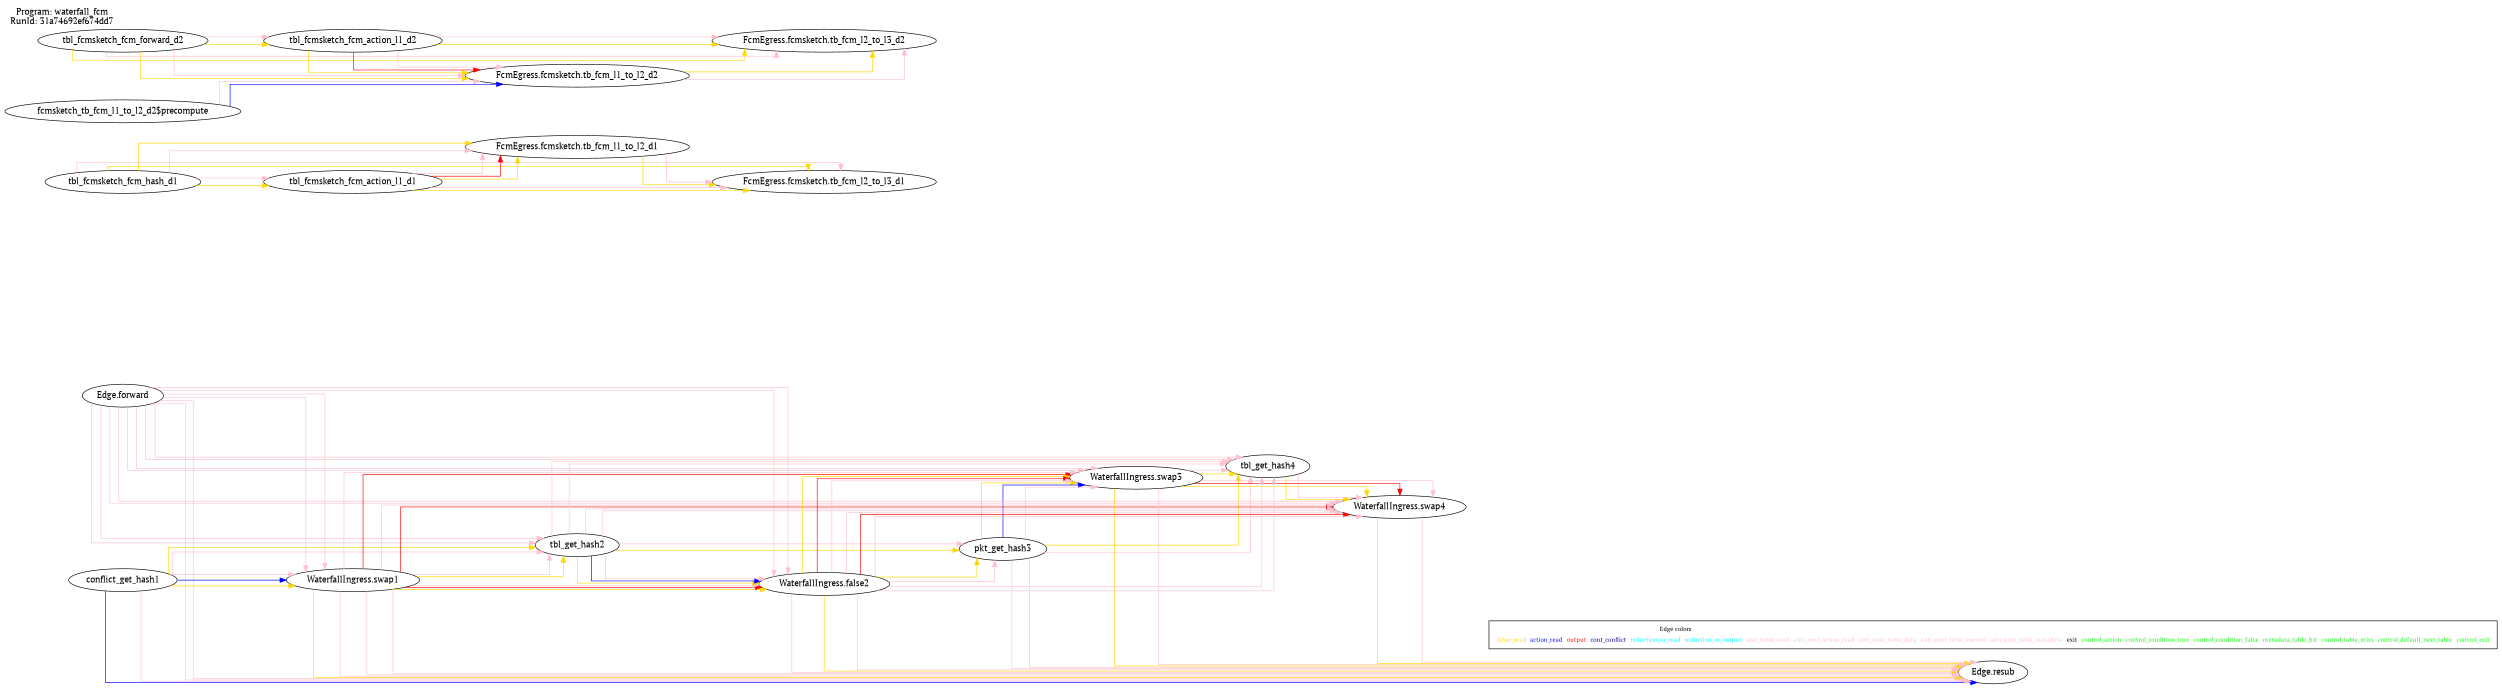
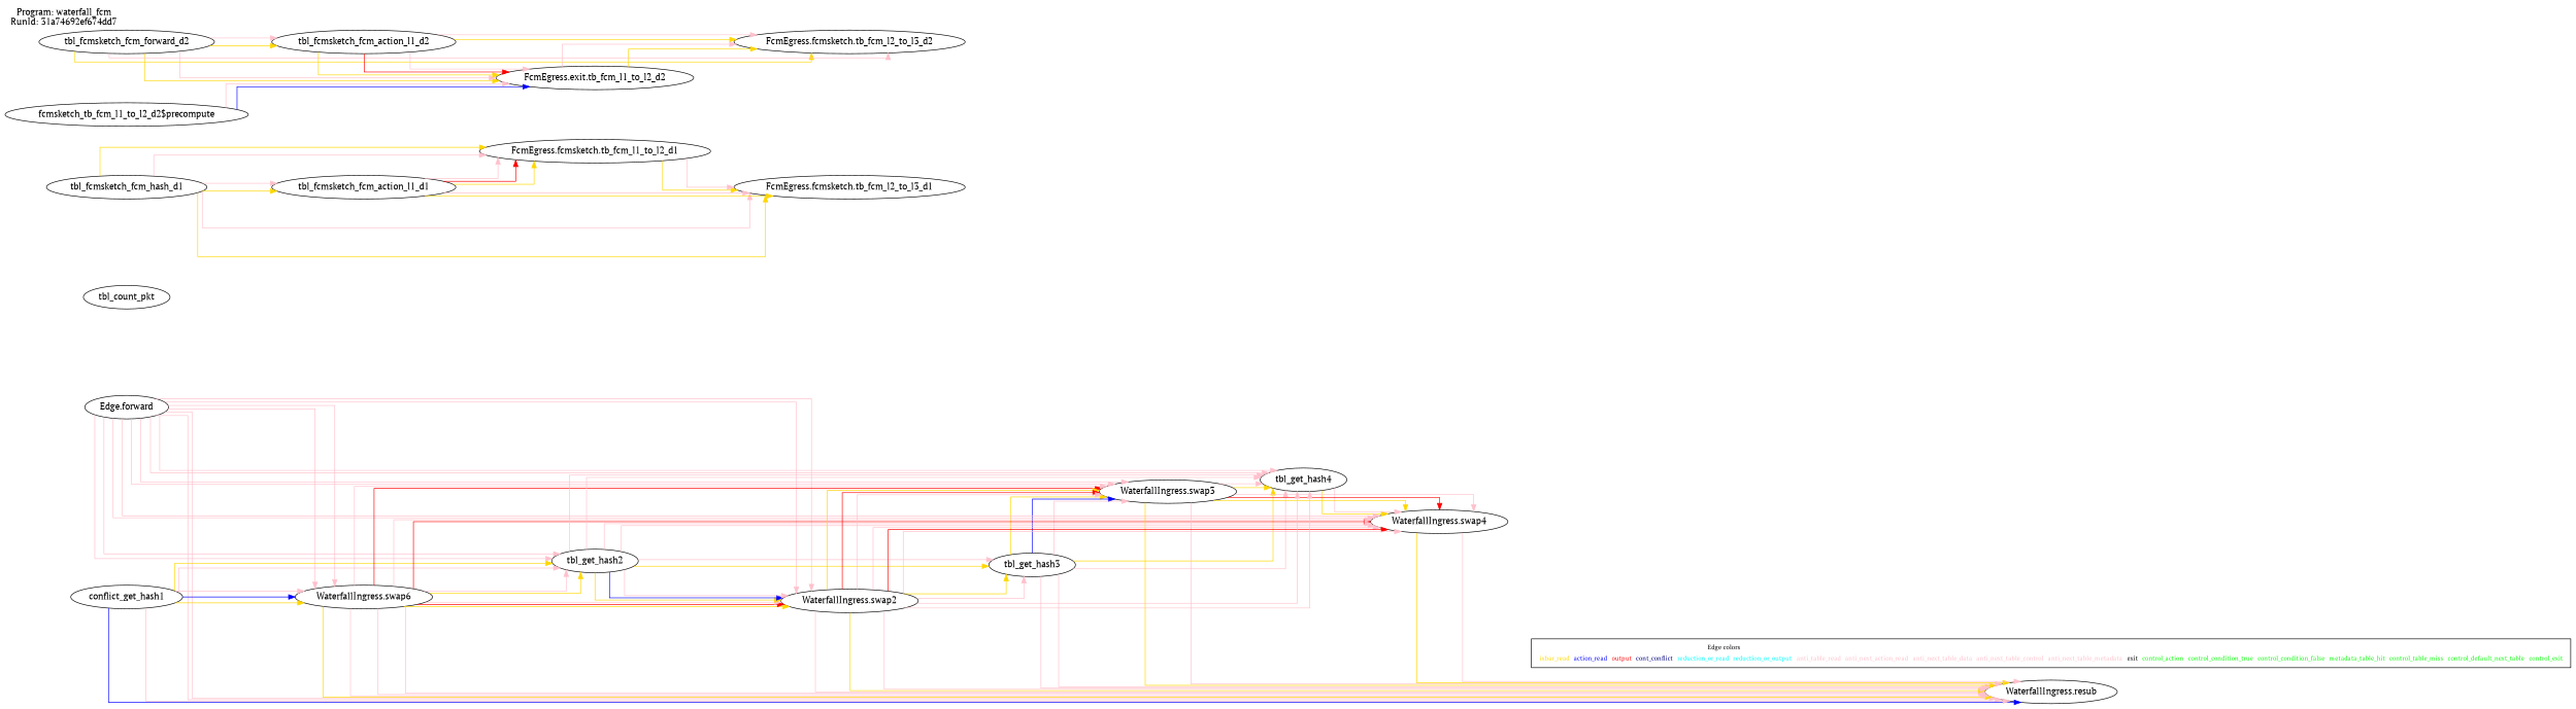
  digraph {
    fontname="PT Serif"
    label="Program: waterfall_fcm\nRunId: 31a74692ef674dd7\n"
    labeljust=l
    labelloc=t
    rankdir=LR
    splines=ortho
    node [fontname="PT Serif"]
    edge [color=pink fontname="PT Serif"]
-   "WaterfallIngress.resub" [label="Edge.resub"]
+   "WaterfallIngress.resub"
    "WaterfallIngress.swap4"
    tbl_get_hash4
-   tbl_get_hash3 [label=pkt_get_hash3]
+   tbl_get_hash3
    n5 [label="Edge.forward"]
    n6 [label=conflict_get_hash1]
+   tbl_count_pkt
    tbl_fcmsketch_fcm_hash_d1
    n9 [label=tbl_fcmsketch_fcm_forward_d2]
    "fcmsketch_tb_fcm_l1_to_l2_d2$precompute"
-   "WaterfallIngress.swap1"
+   "WaterfallIngress.swap1" [label="WaterfallIngress.swap6"]
    tbl_fcmsketch_fcm_action_l1_d1
    tbl_fcmsketch_fcm_action_l1_d2
    "WaterfallIngress.swap3"
    tbl_get_hash2
    "FcmEgress.fcmsketch.tb_fcm_l1_to_l2_d1"
-   "FcmEgress.fcmsketch.tb_fcm_l1_to_l2_d2"
+   "FcmEgress.fcmsketch.tb_fcm_l1_to_l2_d2" [label="FcmEgress.exit.tb_fcm_l1_to_l2_d2"]
    n18 [fontsize=10 label=<<table border="0" cellborder="0"><tr><td colspan="8">Edge colors</td></tr><tr><td><font color="gold">ixbar_read</font></td><td><font color="blue">action_read</font></td><td><font color="red">output</font></td><td><font color="navy">cont_conflict</font></td><td><font color="cyan">reduction_or_read</font></td><td><font color="cyan">reduction_or_output</font></td><td><font color="pink">anti_table_read</font></td><td><font color="pink">anti_next_action_read</font></td><td><font color="pink">anti_next_table_data</font></td><td><font color="pink">anti_next_table_control</font></td><td><font color="pink">anti_next_table_metadata</font></td><td><font color="black">exit</font></td><td><font color="green">control_action</font></td><td><font color="green">control_condition_true</font></td><td><font color="green">control_condition_false</font></td><td><font color="green">metadata_table_hit</font></td><td><font color="green">control_table_miss</font></td><td><font color="green">control_default_next_table</font></td><td><font color="green">control_exit</font></td></tr></table>> shape=record]
-   "WaterfallIngress.swap2" [label="WaterfallIngress.false2"]
+   "WaterfallIngress.swap2"
    "FcmEgress.fcmsketch.tb_fcm_l2_to_l3_d1"
    "FcmEgress.fcmsketch.tb_fcm_l2_to_l3_d2"
    subgraph sub_1 {
      rank=same
      "WaterfallIngress.resub"
    }
    subgraph sub_2 {
      rank=same
      "WaterfallIngress.swap4"
    }
    subgraph sub_3 {
      rank=same
      tbl_get_hash4
    }
    subgraph sub_4 {
      rank=same
      tbl_get_hash3
    }
    subgraph sub_5 {
      rank=same
      n5
      n6
+     tbl_count_pkt
      tbl_fcmsketch_fcm_hash_d1
      n9
      "fcmsketch_tb_fcm_l1_to_l2_d2$precompute"
    }
    subgraph sub_6 {
      rank=same
      "WaterfallIngress.swap1"
      tbl_fcmsketch_fcm_action_l1_d1
      tbl_fcmsketch_fcm_action_l1_d2
    }
    subgraph sub_7 {
      rank=same
      "WaterfallIngress.swap3"
    }
    subgraph sub_8 {
      rank=same
      tbl_get_hash2
      "FcmEgress.fcmsketch.tb_fcm_l1_to_l2_d1"
      "FcmEgress.fcmsketch.tb_fcm_l1_to_l2_d2"
    }
    subgraph sub_9 {
      rank=max
      subgraph cluster_10 {
        rank=max
        n18
      }
    }
    "WaterfallIngress.swap4" -> "WaterfallIngress.resub" [color=gold]
    "WaterfallIngress.swap4" -> "WaterfallIngress.resub"
    tbl_get_hash4 -> "WaterfallIngress.swap4" [color=gold]
    tbl_get_hash4 -> "WaterfallIngress.swap4"
    tbl_get_hash3 -> "WaterfallIngress.resub"
    tbl_get_hash3 -> "WaterfallIngress.resub"
    tbl_get_hash3 -> tbl_get_hash4 [color=gold]
    tbl_get_hash3 -> tbl_get_hash4
    tbl_get_hash3 -> "WaterfallIngress.swap3" [color=gold]
    tbl_get_hash3 -> "WaterfallIngress.swap3" [color=blue]
    tbl_get_hash3 -> "WaterfallIngress.swap3"
    n5 -> "WaterfallIngress.resub"
    n5 -> "WaterfallIngress.resub"
    n5 -> "WaterfallIngress.swap4"
    n5 -> "WaterfallIngress.swap4"
    n5 -> tbl_get_hash4
    n5 -> tbl_get_hash4
    n5 -> "WaterfallIngress.swap1"
    n5 -> "WaterfallIngress.swap1"
    n5 -> "WaterfallIngress.swap3"
    n5 -> "WaterfallIngress.swap3"
    n5 -> tbl_get_hash2
    n5 -> tbl_get_hash2
    n5 -> "WaterfallIngress.swap2"
    n5 -> "WaterfallIngress.swap2"
    n6 -> "WaterfallIngress.resub" [color=blue]
    n6 -> "WaterfallIngress.resub"
    n6 -> "WaterfallIngress.swap1" [color=gold]
    n6 -> "WaterfallIngress.swap1" [color=blue]
    n6 -> "WaterfallIngress.swap1"
    n6 -> tbl_get_hash2 [color=gold]
    n6 -> tbl_get_hash2
    tbl_fcmsketch_fcm_hash_d1 -> tbl_fcmsketch_fcm_action_l1_d1 [color=gold]
    tbl_fcmsketch_fcm_hash_d1 -> tbl_fcmsketch_fcm_action_l1_d1
    tbl_fcmsketch_fcm_hash_d1 -> "FcmEgress.fcmsketch.tb_fcm_l1_to_l2_d1" [color=gold]
    tbl_fcmsketch_fcm_hash_d1 -> "FcmEgress.fcmsketch.tb_fcm_l1_to_l2_d1"
    tbl_fcmsketch_fcm_hash_d1 -> "FcmEgress.fcmsketch.tb_fcm_l2_to_l3_d1" [color=gold]
    tbl_fcmsketch_fcm_hash_d1 -> "FcmEgress.fcmsketch.tb_fcm_l2_to_l3_d1"
    n9 -> tbl_fcmsketch_fcm_action_l1_d2 [color=gold]
    n9 -> tbl_fcmsketch_fcm_action_l1_d2
    n9 -> "FcmEgress.fcmsketch.tb_fcm_l1_to_l2_d2" [color=gold]
    n9 -> "FcmEgress.fcmsketch.tb_fcm_l1_to_l2_d2"
    n9 -> "FcmEgress.fcmsketch.tb_fcm_l2_to_l3_d2" [color=gold]
    n9 -> "FcmEgress.fcmsketch.tb_fcm_l2_to_l3_d2"
    "fcmsketch_tb_fcm_l1_to_l2_d2$precompute" -> "FcmEgress.fcmsketch.tb_fcm_l1_to_l2_d2" [color=blue]
    "fcmsketch_tb_fcm_l1_to_l2_d2$precompute" -> "FcmEgress.fcmsketch.tb_fcm_l1_to_l2_d2"
    "WaterfallIngress.swap1" -> "WaterfallIngress.resub" [color=gold]
    "WaterfallIngress.swap1" -> "WaterfallIngress.resub"
    "WaterfallIngress.swap1" -> "WaterfallIngress.resub"
    "WaterfallIngress.swap1" -> "WaterfallIngress.resub"
    "WaterfallIngress.swap1" -> "WaterfallIngress.swap4" [color=red]
    "WaterfallIngress.swap1" -> "WaterfallIngress.swap4"
    "WaterfallIngress.swap1" -> "WaterfallIngress.swap3" [color=red]
    "WaterfallIngress.swap1" -> "WaterfallIngress.swap3"
    "WaterfallIngress.swap1" -> tbl_get_hash2 [color=gold]
    "WaterfallIngress.swap1" -> tbl_get_hash2
    "WaterfallIngress.swap1" -> "WaterfallIngress.swap2" [color=gold]
    "WaterfallIngress.swap1" -> "WaterfallIngress.swap2" [color=red]
    "WaterfallIngress.swap1" -> "WaterfallIngress.swap2"
    tbl_fcmsketch_fcm_action_l1_d1 -> "FcmEgress.fcmsketch.tb_fcm_l1_to_l2_d1" [color=gold]
    tbl_fcmsketch_fcm_action_l1_d1 -> "FcmEgress.fcmsketch.tb_fcm_l1_to_l2_d1" [color=red]
    tbl_fcmsketch_fcm_action_l1_d1 -> "FcmEgress.fcmsketch.tb_fcm_l1_to_l2_d1"
    tbl_fcmsketch_fcm_action_l1_d1 -> "FcmEgress.fcmsketch.tb_fcm_l2_to_l3_d1" [color=gold]
    tbl_fcmsketch_fcm_action_l1_d1 -> "FcmEgress.fcmsketch.tb_fcm_l2_to_l3_d1"
    tbl_fcmsketch_fcm_action_l1_d2 -> "FcmEgress.fcmsketch.tb_fcm_l1_to_l2_d2" [color=gold]
    tbl_fcmsketch_fcm_action_l1_d2 -> "FcmEgress.fcmsketch.tb_fcm_l1_to_l2_d2" [color=red]
    tbl_fcmsketch_fcm_action_l1_d2 -> "FcmEgress.fcmsketch.tb_fcm_l1_to_l2_d2"
    tbl_fcmsketch_fcm_action_l1_d2 -> "FcmEgress.fcmsketch.tb_fcm_l2_to_l3_d2" [color=gold]
    tbl_fcmsketch_fcm_action_l1_d2 -> "FcmEgress.fcmsketch.tb_fcm_l2_to_l3_d2"
    "WaterfallIngress.swap3" -> "WaterfallIngress.resub" [color=gold]
    "WaterfallIngress.swap3" -> "WaterfallIngress.resub"
    "WaterfallIngress.swap3" -> "WaterfallIngress.swap4" [color=gold]
    "WaterfallIngress.swap3" -> "WaterfallIngress.swap4" [color=red]
    "WaterfallIngress.swap3" -> "WaterfallIngress.swap4"
    "WaterfallIngress.swap3" -> tbl_get_hash4 [color=gold]
    "WaterfallIngress.swap3" -> tbl_get_hash4
    tbl_get_hash2 -> "WaterfallIngress.swap4"
    tbl_get_hash2 -> "WaterfallIngress.swap4"
    tbl_get_hash2 -> tbl_get_hash4
    tbl_get_hash2 -> tbl_get_hash4
    tbl_get_hash2 -> tbl_get_hash3 [color=gold]
    tbl_get_hash2 -> tbl_get_hash3
    tbl_get_hash2 -> "WaterfallIngress.swap2" [color=gold]
    tbl_get_hash2 -> "WaterfallIngress.swap2" [color=blue]
    tbl_get_hash2 -> "WaterfallIngress.swap2"
    "FcmEgress.fcmsketch.tb_fcm_l1_to_l2_d1" -> "FcmEgress.fcmsketch.tb_fcm_l2_to_l3_d1" [color=gold]
    "FcmEgress.fcmsketch.tb_fcm_l1_to_l2_d1" -> "FcmEgress.fcmsketch.tb_fcm_l2_to_l3_d1"
    "FcmEgress.fcmsketch.tb_fcm_l1_to_l2_d2" -> "FcmEgress.fcmsketch.tb_fcm_l2_to_l3_d2" [color=gold]
    "FcmEgress.fcmsketch.tb_fcm_l1_to_l2_d2" -> "FcmEgress.fcmsketch.tb_fcm_l2_to_l3_d2"
    "WaterfallIngress.swap2" -> "WaterfallIngress.resub"
    "WaterfallIngress.swap2" -> "WaterfallIngress.resub" [color=gold]
    "WaterfallIngress.swap2" -> "WaterfallIngress.resub"
    "WaterfallIngress.swap2" -> "WaterfallIngress.swap4"
    "WaterfallIngress.swap2" -> "WaterfallIngress.swap4" [color=red]
    "WaterfallIngress.swap2" -> "WaterfallIngress.swap4"
    "WaterfallIngress.swap2" -> tbl_get_hash4
    "WaterfallIngress.swap2" -> tbl_get_hash4
    "WaterfallIngress.swap2" -> tbl_get_hash3 [color=gold]
    "WaterfallIngress.swap2" -> tbl_get_hash3
    "WaterfallIngress.swap2" -> "WaterfallIngress.swap3" [color=gold]
    "WaterfallIngress.swap2" -> "WaterfallIngress.swap3" [color=red]
    "WaterfallIngress.swap2" -> "WaterfallIngress.swap3"
  }
